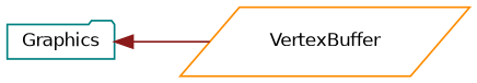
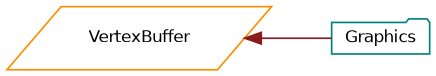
  digraph {
    rankdir=LR
    node [fillcolor=white fontname=Helvetica fontsize=10 style=filled]
    n1 [color=darkorange height=0.2 label=VertexBuffer shape=parallelogram width=0.4]
    n2 [color=teal height=0.2 label=Graphics shape=folder width=0.4]
-   n2 -> n1 [color=firebrick4 dir=back fontname=Helvetica fontsize=10 labelfontname=Helvetica labelfontsize=10 style=solid]
+   n1 -> n2 [color=firebrick4 dir=back fontname=Helvetica fontsize=10 labelfontname=Helvetica labelfontsize=10 style=solid]
  }
